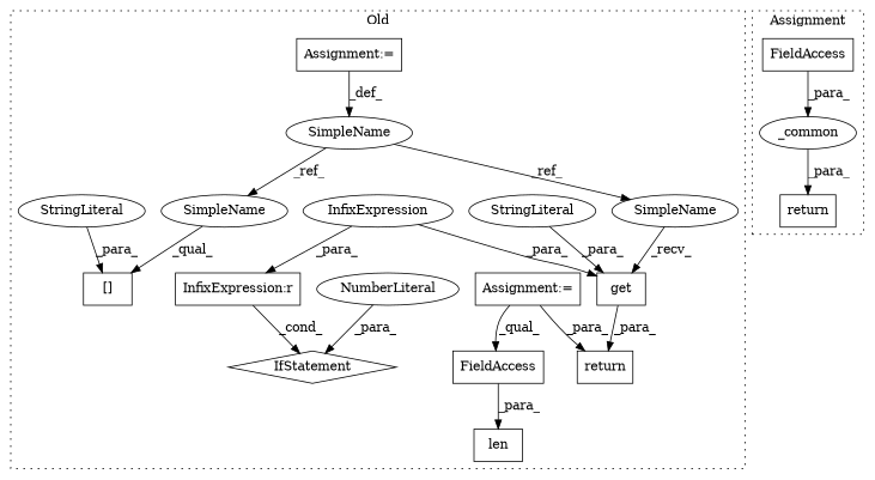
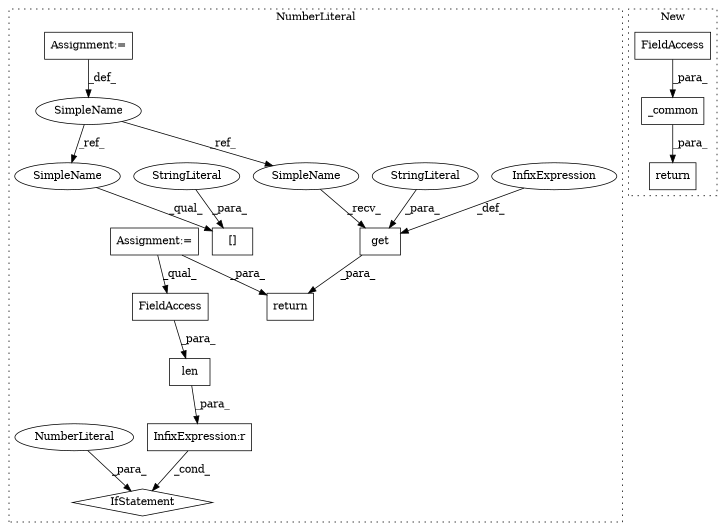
  digraph {
    node [a=32 l=6 s=1340 shape=box]
    n1 [a=25 l=3 label=IfStatement s=1422 shape=diamond]
    n2 [a=27 l=4 label="InfixExpression:r" s=1416]
    n3 [a=7 l=4 label="Assignment:=" s=1314]
    n4 [a=22 l=12 label=FieldAccess s=1403]
    n5 [a=34 l=1 label=NumberLiteral s=1420 shape=ellipse]
    n6 [a=41 l=7 label=return s=1457]
    n7 [a=7 label="Assignment:="]
    n8 [a=2 l="7,1" label="[]" s="1482,1502"]
    n9 [a=45 l=13 label=StringLiteral s=1489 shape=ellipse]
    n10 [l="4,1" label=len s="1399,1415"]
    n11 [a=42 label=SimpleName shape=ellipse]
    n12 [l="4,1" label=get s="1521,1538"]
    n13 [a=9 l=4 label=InfixExpression s=1534 shape=ellipse]
    n14 [a=45 l=8 label=StringLiteral s=1525 shape=ellipse]
    n15 [a=42 label=SimpleName s=1482 shape=ellipse]
    n16 [a=42 label=SimpleName s=1514 shape=ellipse]
-   n17 [l="8,1" label=_common s="890,909" shape=ellipse]
+   n17 [l="8,1" label=_common s="890,909"]
    n18 [a=22 label=FieldAccess s=903]
    n19 [a=41 l=7 label=return s=879]
    subgraph cluster_1 {
-     label=Old
+     label=NumberLiteral
      style=dotted
      n1
      n2
      n3
      n4
      n5
      n6
      n7
      n8
      n9
      n10
      n11
      n12
      n13
      n14
      n15
      n16
    }
    subgraph cluster_2 {
-     label=Assignment
+     label=New
      style=dotted
      n17
      n18
      n19
    }
    n2 -> n1 [label=_cond_]
    n3 -> n4 [label=_qual_]
    n3 -> n6 [label=_para_]
    n4 -> n10 [label=_para_]
    n5 -> n1 [label=_para_]
    n7 -> n11 [label=_def_]
    n9 -> n8 [label=_para_]
-   n13 -> n2 [label=_para_]
+   n10 -> n2 [label=_para_]
    n11 -> n15 [label=_ref_]
    n11 -> n16 [label=_ref_]
    n12 -> n6 [label=_para_]
-   n13 -> n12 [label=_para_]
+   n13 -> n12 [label=_def_]
    n14 -> n12 [label=_para_]
    n15 -> n8 [label=_qual_]
    n16 -> n12 [label=_recv_]
    n17 -> n19 [label=_para_]
    n18 -> n17 [label=_para_]
  }
